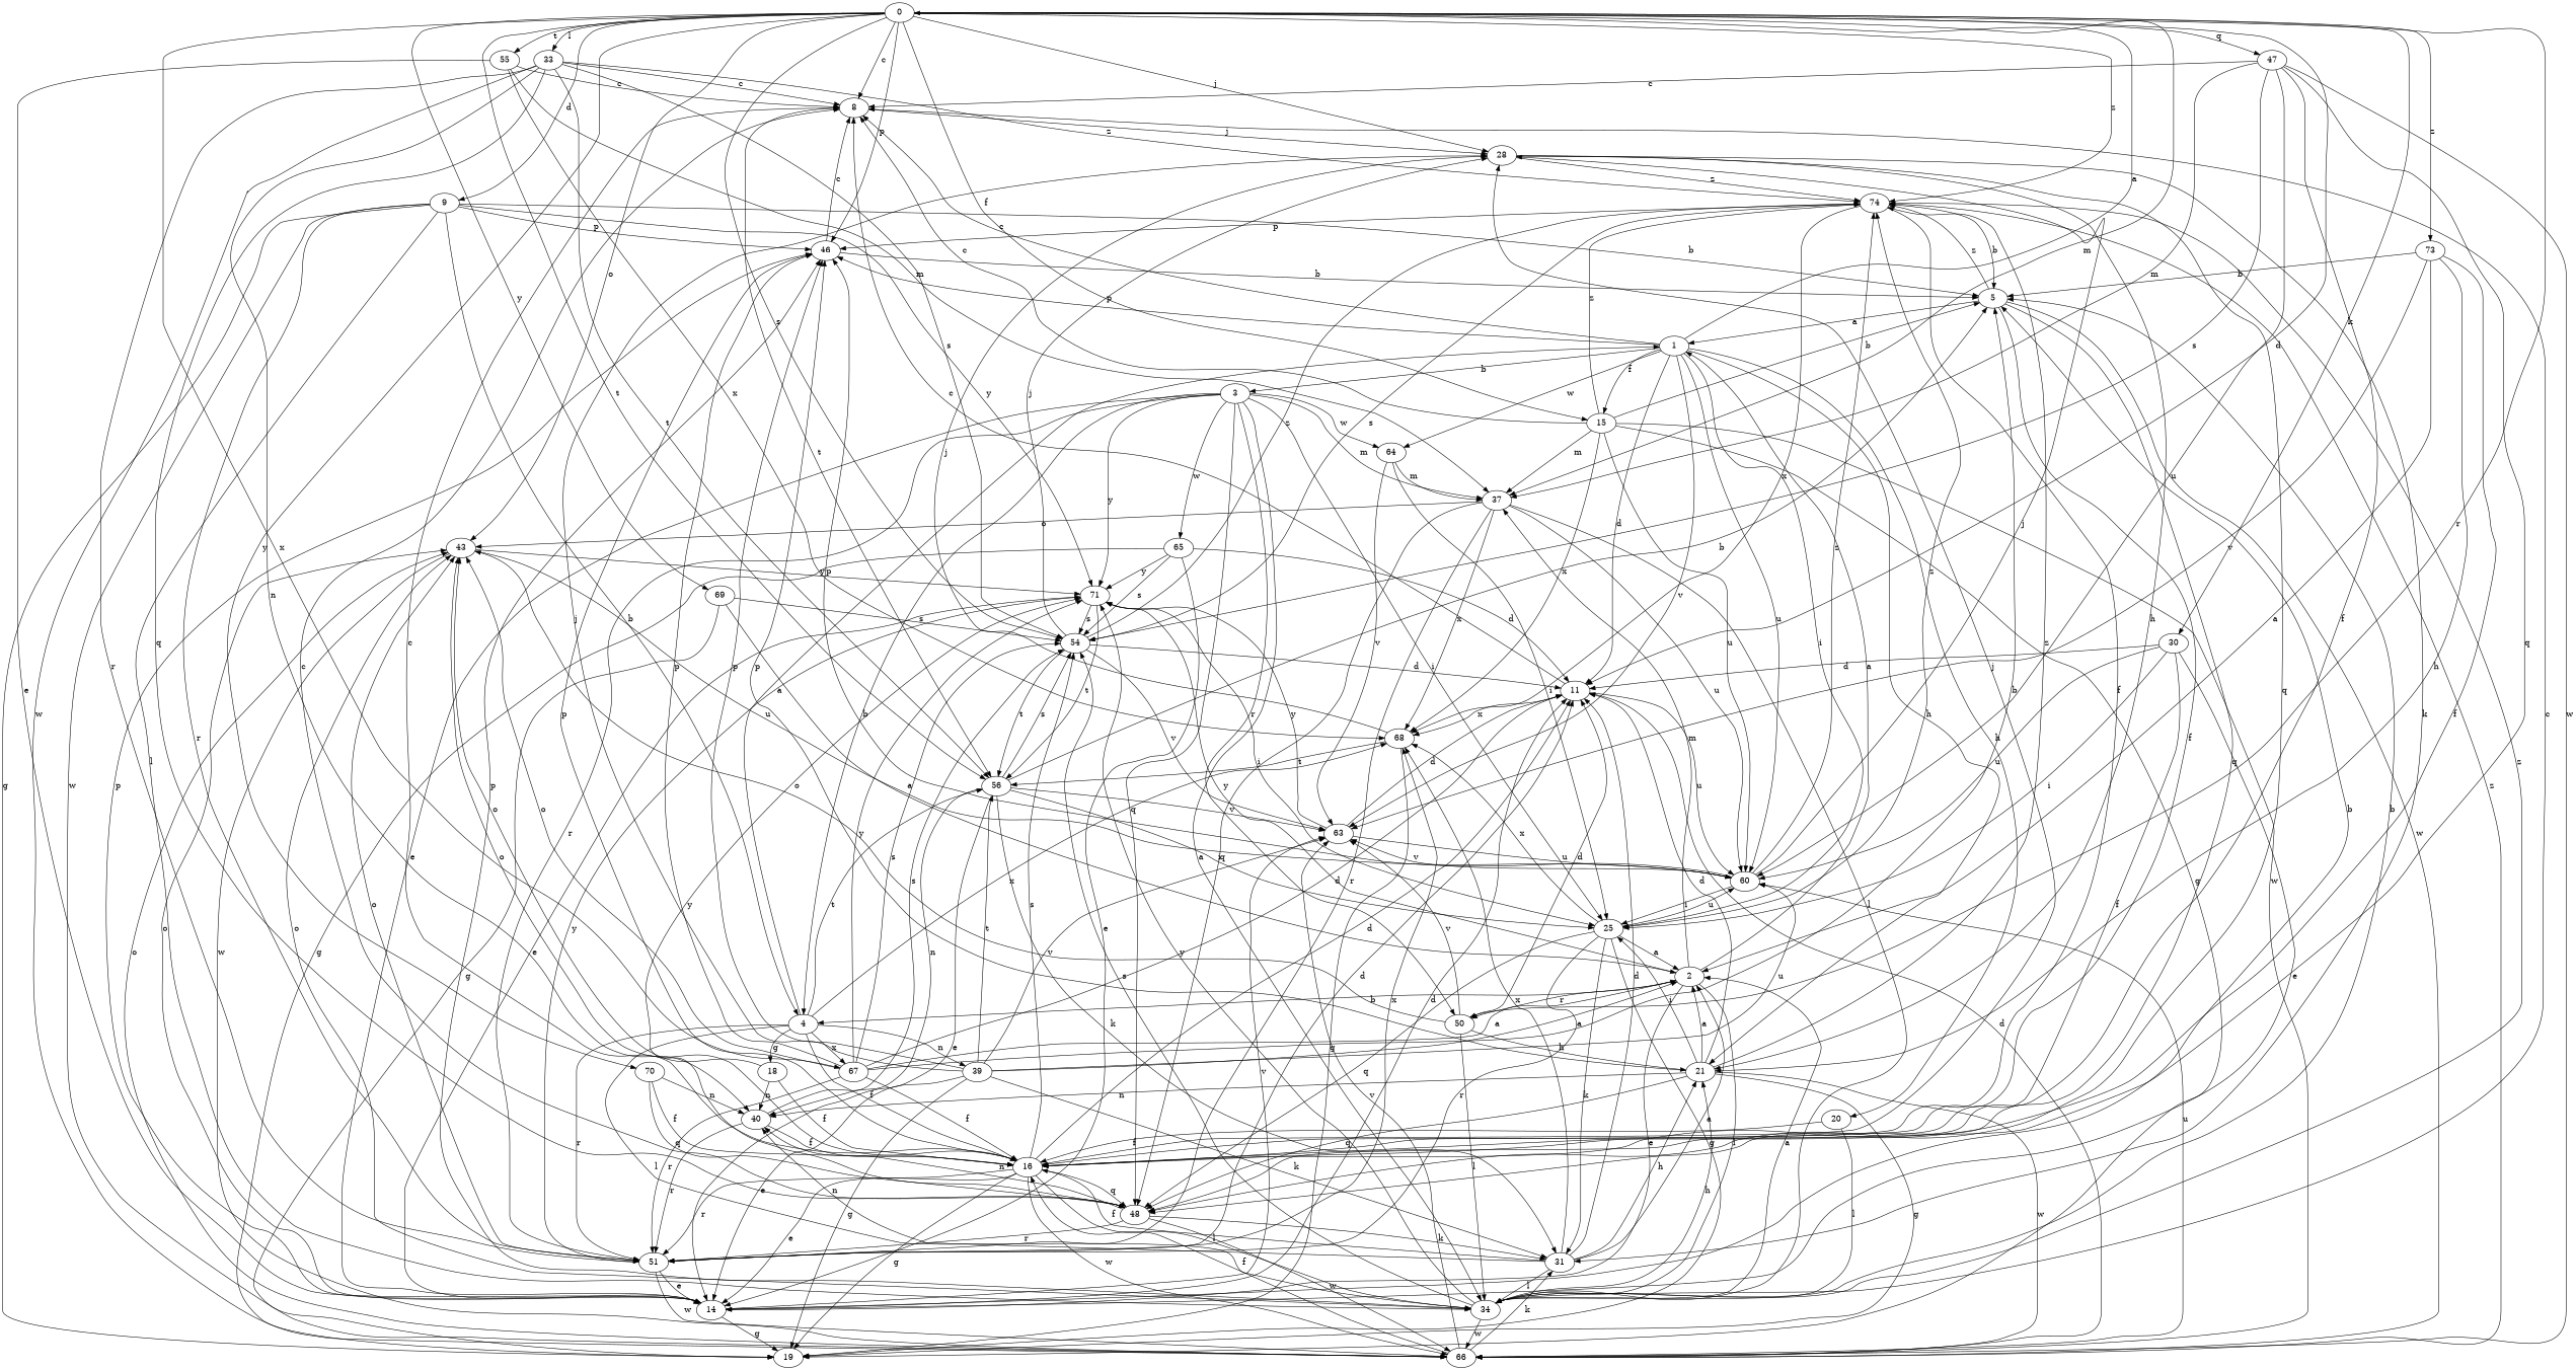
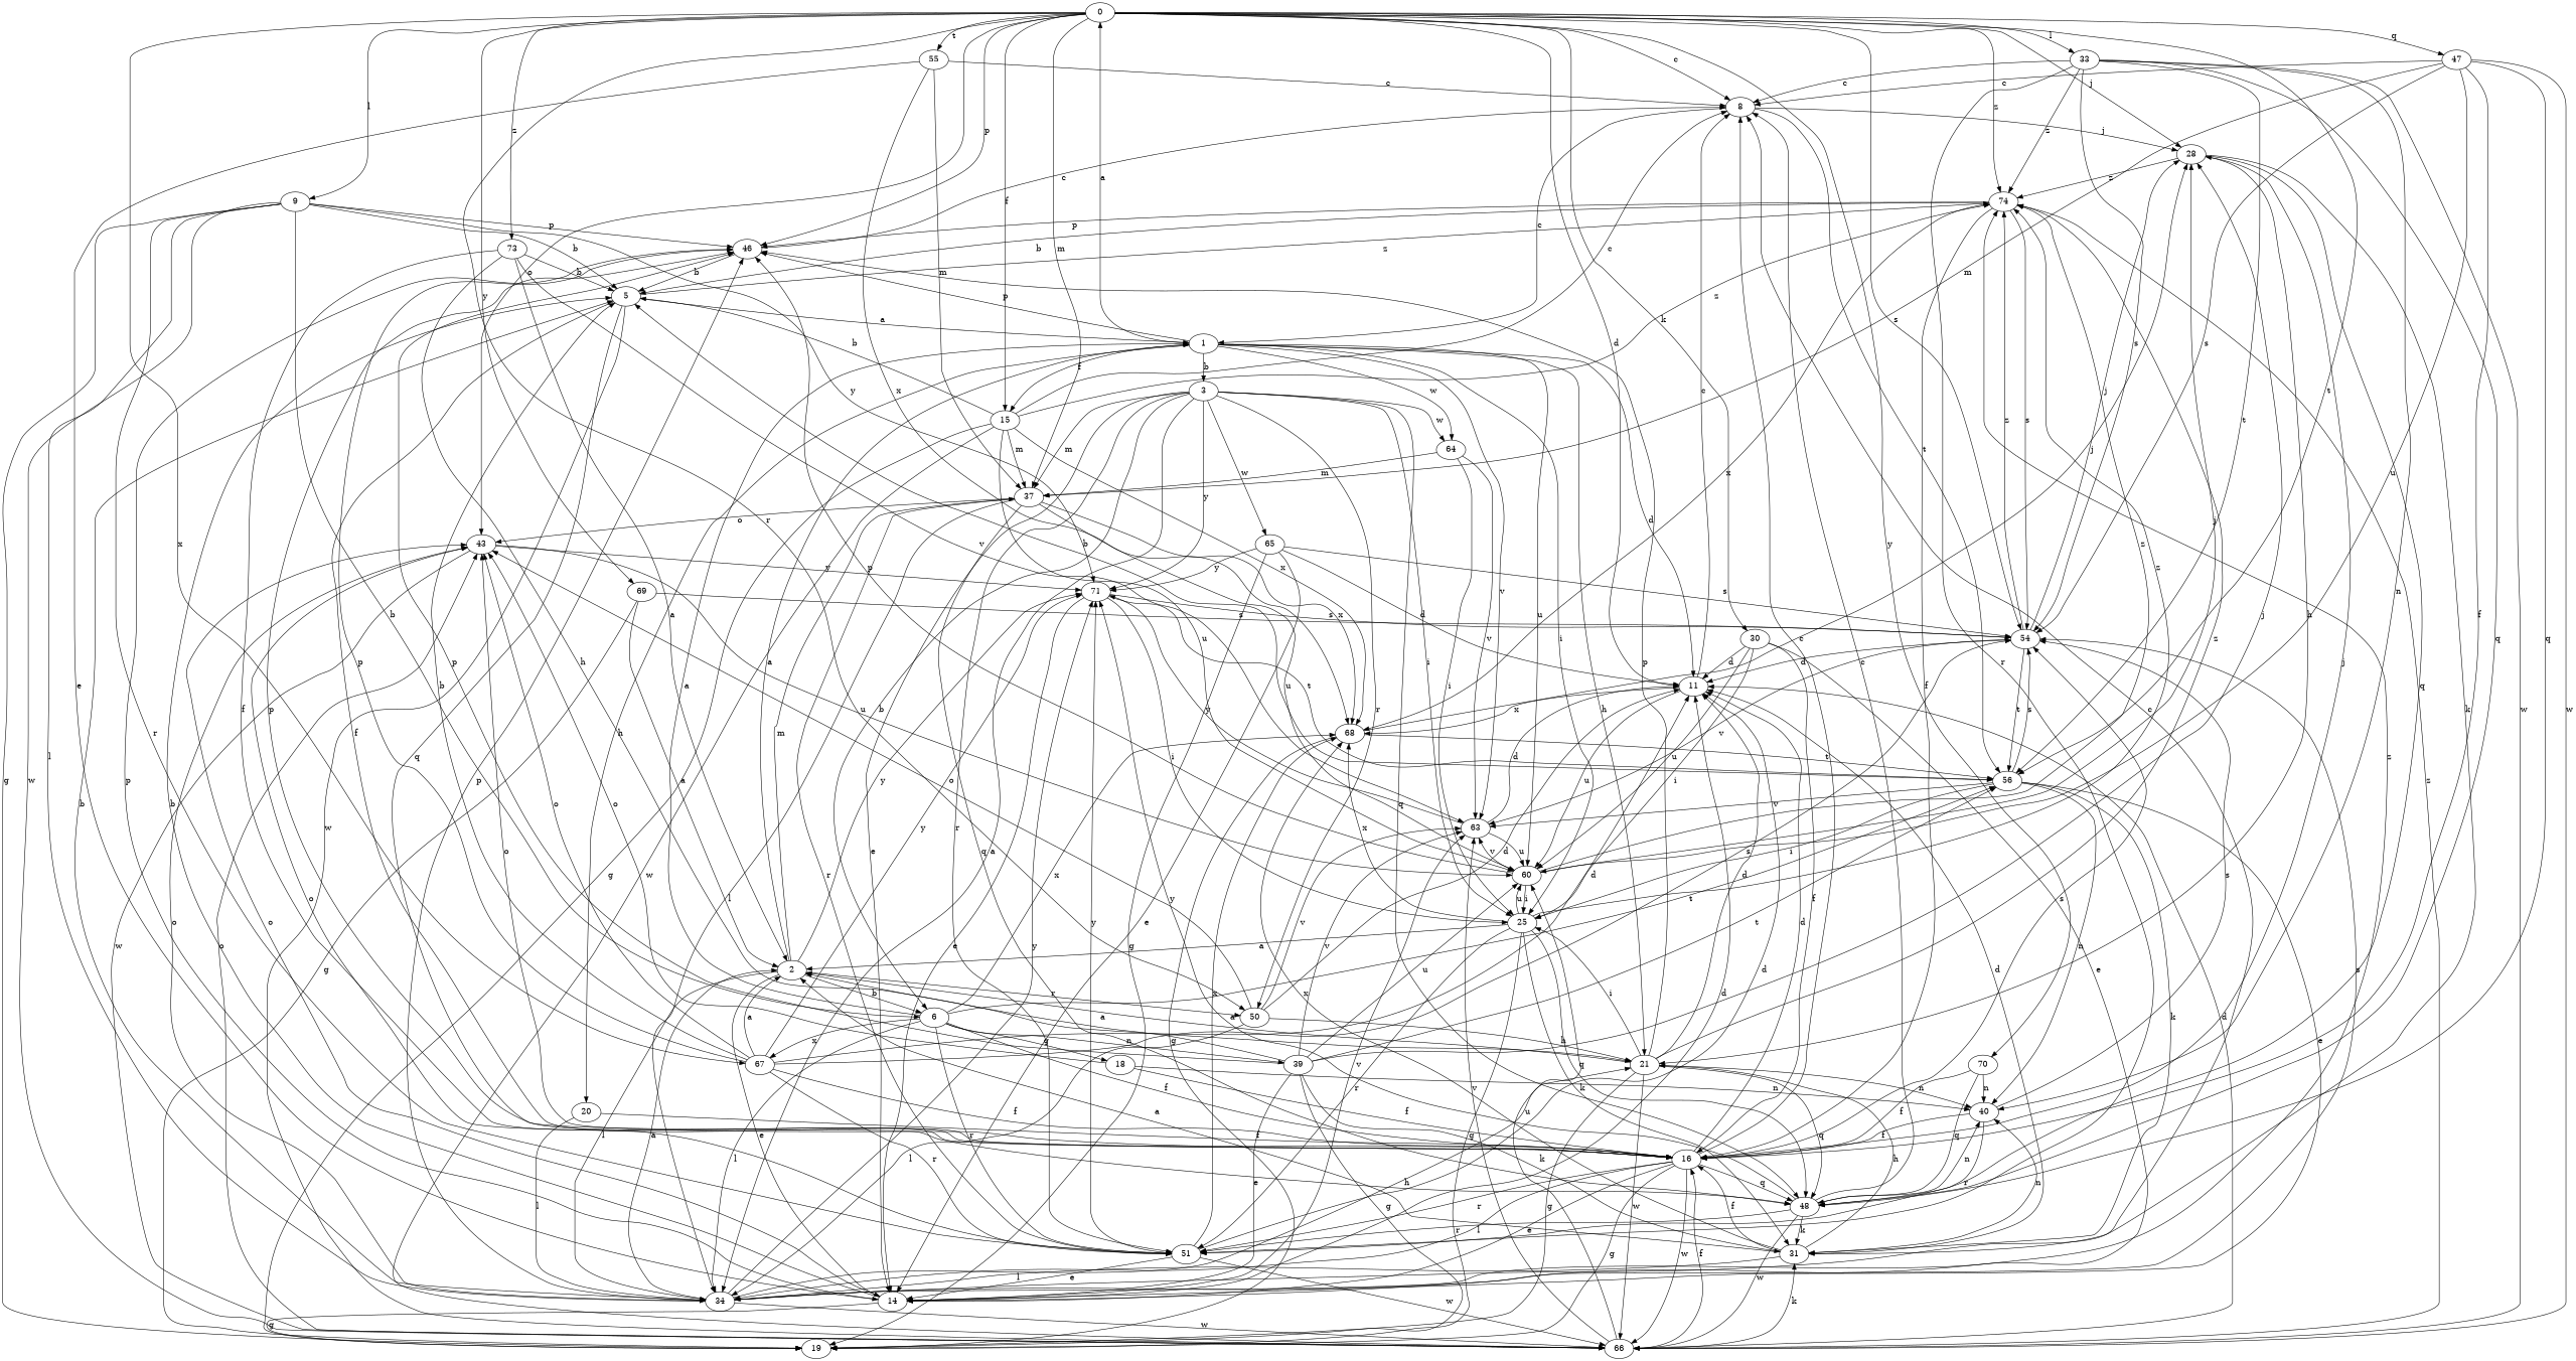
  strict digraph {
    0
    8
    9
    11
    15
    28
    30
    33
    37
    43
    46
    47
    50
    54
    55
    56
    67
    69
    70
    73
    74
-   4
+   4 [label=6]
    34
    71
    51
    5
    66
    19
    60
    68
    21
    48
    31
    25
    14
    16
    40
    63
    2
    1
    3
    20
    64
    65
    18
    39
    0 -> 8 [label=c]
-   0 -> 9 [label=d]
+   0 -> 9 [label=l]
    0 -> 11 [label=d]
    0 -> 15 [label=f]
    0 -> 28 [label=j]
    0 -> 30 [label=k]
    0 -> 33 [label=l]
    0 -> 37 [label=m]
    0 -> 43 [label=o]
    0 -> 46 [label=p]
    0 -> 47 [label=q]
    0 -> 50 [label=r]
    0 -> 54 [label=s]
    0 -> 55 [label=t]
    0 -> 56 [label=t]
    0 -> 67 [label=x]
    0 -> 69 [label=y]
    0 -> 70 [label=y]
    0 -> 73 [label=z]
    0 -> 74 [label=z]
    8 -> 28 [label=j]
    8 -> 56 [label=t]
    9 -> 46 [label=p]
    9 -> 4 [label=b]
    9 -> 34 [label=l]
    9 -> 71 [label=y]
    9 -> 51 [label=r]
    9 -> 5 [label=b]
    9 -> 66 [label=w]
    9 -> 19 [label=g]
    11 -> 8 [label=c]
    11 -> 60 [label=u]
    11 -> 68 [label=x]
    15 -> 8 [label=c]
    15 -> 37 [label=m]
    15 -> 74 [label=z]
    15 -> 5 [label=b]
    15 -> 66 [label=w]
    15 -> 19 [label=g]
    15 -> 60 [label=u]
    15 -> 68 [label=x]
    28 -> 74 [label=z]
    28 -> 21 [label=h]
    28 -> 48 [label=q]
    28 -> 31 [label=k]
    30 -> 11 [label=d]
    30 -> 60 [label=u]
    30 -> 25 [label=i]
    30 -> 14 [label=e]
    30 -> 16 [label=f]
    33 -> 8 [label=c]
    33 -> 54 [label=s]
    33 -> 56 [label=t]
    33 -> 74 [label=z]
    33 -> 51 [label=r]
    33 -> 66 [label=w]
    33 -> 48 [label=q]
    33 -> 40 [label=n]
    37 -> 43 [label=o]
    37 -> 34 [label=l]
    37 -> 51 [label=r]
    37 -> 60 [label=u]
    37 -> 68 [label=x]
    37 -> 48 [label=q]
    43 -> 71 [label=y]
    43 -> 66 [label=w]
    43 -> 60 [label=u]
    46 -> 8 [label=c]
    46 -> 5 [label=b]
    47 -> 8 [label=c]
    47 -> 37 [label=m]
    47 -> 54 [label=s]
    47 -> 66 [label=w]
    47 -> 60 [label=u]
    47 -> 48 [label=q]
    47 -> 16 [label=f]
    50 -> 11 [label=d]
    50 -> 43 [label=o]
    50 -> 34 [label=l]
    50 -> 21 [label=h]
    50 -> 63 [label=v]
    54 -> 11 [label=d]
    54 -> 28 [label=j]
    54 -> 56 [label=t]
    54 -> 74 [label=z]
    54 -> 63 [label=v]
    55 -> 8 [label=c]
    55 -> 37 [label=m]
    55 -> 68 [label=x]
    55 -> 14 [label=e]
    56 -> 54 [label=s]
    56 -> 5 [label=b]
    56 -> 31 [label=k]
    56 -> 25 [label=i]
    56 -> 14 [label=e]
    56 -> 40 [label=n]
    56 -> 63 [label=v]
    67 -> 11 [label=d]
    67 -> 43 [label=o]
    67 -> 46 [label=p]
    67 -> 54 [label=s]
    67 -> 71 [label=y]
    67 -> 51 [label=r]
    67 -> 5 [label=b]
    67 -> 16 [label=f]
    67 -> 2 [label=a]
    69 -> 54 [label=s]
    69 -> 19 [label=g]
    69 -> 2 [label=a]
    70 -> 48 [label=q]
    70 -> 16 [label=f]
    70 -> 40 [label=n]
    73 -> 5 [label=b]
    73 -> 21 [label=h]
    73 -> 16 [label=f]
    73 -> 63 [label=v]
    73 -> 2 [label=a]
    74 -> 46 [label=p]
    74 -> 54 [label=s]
    74 -> 5 [label=b]
    74 -> 68 [label=x]
    74 -> 16 [label=f]
    4 -> 56 [label=t]
    4 -> 67 [label=x]
    4 -> 34 [label=l]
    4 -> 51 [label=r]
    4 -> 68 [label=x]
    4 -> 16 [label=f]
    4 -> 1 [label=a]
    4 -> 18 [label=g]
    4 -> 39 [label=n]
    34 -> 8 [label=c]
    34 -> 43 [label=o]
    34 -> 46 [label=p]
    34 -> 54 [label=s]
    34 -> 74 [label=z]
    34 -> 71 [label=y]
    34 -> 5 [label=b]
    34 -> 66 [label=w]
    34 -> 21 [label=h]
    34 -> 2 [label=a]
    71 -> 54 [label=s]
    71 -> 56 [label=t]
    71 -> 25 [label=i]
    71 -> 14 [label=e]
    51 -> 11 [label=d]
    51 -> 43 [label=o]
    51 -> 71 [label=y]
    51 -> 66 [label=w]
    51 -> 68 [label=x]
    51 -> 14 [label=e]
    5 -> 74 [label=z]
    5 -> 66 [label=w]
    5 -> 48 [label=q]
    5 -> 16 [label=f]
    5 -> 1 [label=a]
    66 -> 11 [label=d]
    66 -> 43 [label=o]
    66 -> 74 [label=z]
    66 -> 60 [label=u]
    66 -> 31 [label=k]
    66 -> 16 [label=f]
    66 -> 63 [label=v]
    60 -> 28 [label=j]
    60 -> 46 [label=p]
    60 -> 74 [label=z]
    60 -> 25 [label=i]
    60 -> 63 [label=v]
    68 -> 28 [label=j]
    68 -> 56 [label=t]
    68 -> 19 [label=g]
    21 -> 11 [label=d]
    21 -> 46 [label=p]
    21 -> 74 [label=z]
    21 -> 66 [label=w]
    21 -> 19 [label=g]
    21 -> 48 [label=q]
    21 -> 25 [label=i]
    21 -> 40 [label=n]
    21 -> 2 [label=a]
    48 -> 8 [label=c]
    48 -> 71 [label=y]
    48 -> 51 [label=r]
    48 -> 66 [label=w]
    48 -> 31 [label=k]
    48 -> 40 [label=n]
    31 -> 11 [label=d]
    31 -> 34 [label=l]
    31 -> 68 [label=x]
    31 -> 21 [label=h]
    31 -> 16 [label=f]
    31 -> 40 [label=n]
    31 -> 2 [label=a]
    25 -> 74 [label=z]
    25 -> 51 [label=r]
    25 -> 19 [label=g]
    25 -> 60 [label=u]
    25 -> 68 [label=x]
    25 -> 48 [label=q]
    25 -> 31 [label=k]
    25 -> 2 [label=a]
    14 -> 11 [label=d]
    14 -> 43 [label=o]
    14 -> 46 [label=p]
    14 -> 5 [label=b]
    14 -> 19 [label=g]
    14 -> 63 [label=v]
    16 -> 8 [label=c]
    16 -> 11 [label=d]
    16 -> 28 [label=j]
    16 -> 43 [label=o]
    16 -> 46 [label=p]
    16 -> 54 [label=s]
    16 -> 34 [label=l]
    16 -> 51 [label=r]
    16 -> 66 [label=w]
    16 -> 19 [label=g]
    16 -> 48 [label=q]
    16 -> 14 [label=e]
    40 -> 54 [label=s]
    40 -> 51 [label=r]
    40 -> 16 [label=f]
    63 -> 11 [label=d]
    63 -> 71 [label=y]
    63 -> 60 [label=u]
    2 -> 37 [label=m]
    2 -> 50 [label=r]
    2 -> 4 [label=b]
    2 -> 34 [label=l]
    2 -> 71 [label=y]
    2 -> 14 [label=e]
    2 -> 1 [label=a]
    1 -> 0 [label=a]
-   1 -> 8 [label=c]
+   8 -> 1 [label=c]
    1 -> 11 [label=d]
    1 -> 15 [label=f]
    1 -> 46 [label=p]
    1 -> 60 [label=u]
    1 -> 21 [label=h]
    1 -> 25 [label=i]
    1 -> 63 [label=v]
    1 -> 3 [label=b]
    1 -> 20 [label=h]
    1 -> 64 [label=w]
    3 -> 37 [label=m]
    3 -> 50 [label=r]
    3 -> 4 [label=b]
    3 -> 34 [label=a]
    3 -> 71 [label=y]
    3 -> 51 [label=r]
    3 -> 48 [label=q]
    3 -> 25 [label=i]
    3 -> 14 [label=e]
    3 -> 64 [label=w]
    3 -> 65 [label=w]
    20 -> 34 [label=l]
    20 -> 16 [label=f]
    64 -> 37 [label=m]
    64 -> 25 [label=i]
    64 -> 63 [label=v]
    65 -> 11 [label=d]
    65 -> 54 [label=s]
    65 -> 71 [label=y]
    65 -> 19 [label=g]
    65 -> 14 [label=e]
    18 -> 43 [label=o]
    18 -> 16 [label=f]
    18 -> 40 [label=n]
    39 -> 28 [label=j]
    39 -> 46 [label=p]
    39 -> 56 [label=t]
    39 -> 19 [label=g]
    39 -> 60 [label=u]
    39 -> 31 [label=k]
    39 -> 14 [label=e]
    39 -> 63 [label=v]
    39 -> 2 [label=a]
  }
